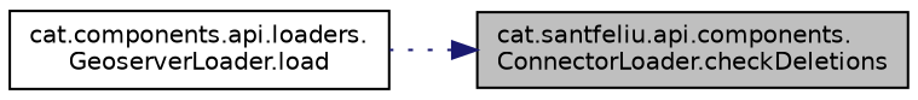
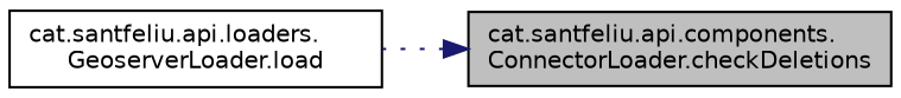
  digraph {
    rankdir=RL
    node [color=black fontname=Helvetica fontsize=10 shape=record style=filled]
    n1 [fillcolor=grey75 fontcolor=black height=0.2 label="cat.santfeliu.api.components.\lConnectorLoader.checkDeletions" width=0.4]
-   n2 [fillcolor=white height=0.2 label="cat.components.api.loaders.\lGeoserverLoader.load" width=0.4]
+   n2 [fillcolor=white height=0.2 label="cat.santfeliu.api.loaders.\lGeoserverLoader.load" width=0.4]
    n1 -> n2 [color=midnightblue dir=back fontname=Helvetica fontsize=10 labelfontname=Helvetica labelfontsize=10 style=dotted]
  }
